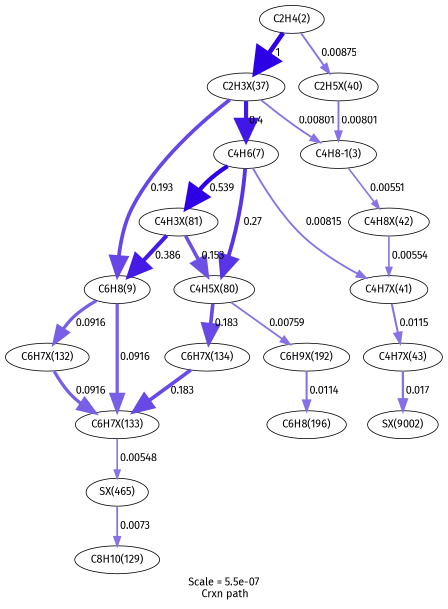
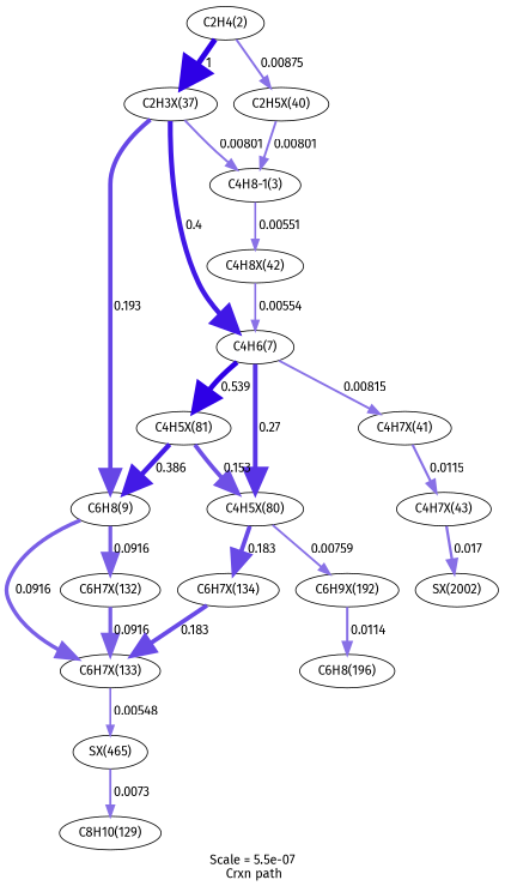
  digraph {
    fontname="Fira Sans"
    label="Scale = 5.5e-07\l Crxn path"
    node [fontname="Fira Sans"]
    edge [arrowsize=1.18 color="0.7, 0.508, 0.9" fontname="Fira Sans" style="setlinewidth(4.2)"]
    n1 [label="C2H4(2)"]
    n2 [label="C2H3X(37)"]
    n3 [label="C2H5X(40)"]
    n4 [label="C4H6(7)"]
    n5 [label="C6H8(9)"]
    n6 [label="C4H8-1(3)"]
-   n7 [label="C4H3X(81)"]
+   n7 [label="C4H5X(81)"]
    n8 [label="C4H5X(80)"]
    n9 [label="C4H7X(41)"]
    n10 [label="C6H7X(133)"]
    n11 [label="C6H7X(132)"]
    n12 [label="C4H8X(42)"]
    n13 [label="C6H7X(134)"]
    n14 [label="C6H9X(192)"]
    n15 [label="C4H7X(43)"]
    n16 [label="SX(465)"]
    n17 [label="C6H8(196)"]
-   n18 [label="SX(9002)"]
+   n18 [label="SX(2002)"]
    n19 [label="C8H10(129)"]
    n1 -> n2 [arrowsize=3 color="0.7, 1.5, 0.9" label=" 1" style="setlinewidth(6)"]
    n1 -> n3 [arrowsize=1.21 color="0.7, 0.509, 0.9" label=" 0.00875" style="setlinewidth(2.42)"]
    n2 -> n4 [arrowsize=2.65 color="0.7, 0.9, 0.9" label=" 0.4" style="setlinewidth(5.31)"]
    n2 -> n5 [arrowsize=2.38 color="0.7, 0.693, 0.9" label=" 0.193" style="setlinewidth(4.76)"]
    n2 -> n6 [label=" 0.00801" style="setlinewidth(2.36)"]
    n3 -> n6 [label=" 0.00801" style="setlinewidth(2.36)"]
    n4 -> n7 [arrowsize=2.77 color="0.7, 1.04, 0.9" label=" 0.539" style="setlinewidth(5.53)"]
    n4 -> n8 [arrowsize=2.51 color="0.7, 0.77, 0.9" label=" 0.27" style="setlinewidth(5.01)"]
    n4 -> n9 [label=" 0.00815" style="setlinewidth(2.37)"]
    n5 -> n10 [arrowsize=2.1 color="0.7, 0.592, 0.9" label=" 0.0916"]
    n5 -> n11 [arrowsize=2.1 color="0.7, 0.592, 0.9" label=" 0.0916"]
    n6 -> n12 [arrowsize=1.04 color="0.7, 0.506, 0.9" label=" 0.00551" style="setlinewidth(2.07)"]
    n7 -> n5 [arrowsize=2.64 color="0.7, 0.886, 0.9" label=" 0.386" style="setlinewidth(5.28)"]
    n7 -> n8 [arrowsize=2.29 color="0.7, 0.653, 0.9" label=" 0.153" style="setlinewidth(4.58)"]
    n8 -> n13 [arrowsize=2.36 color="0.7, 0.683, 0.9" label=" 0.183" style="setlinewidth(4.72)"]
    n8 -> n14 [arrowsize=1.16 label=" 0.00759" style="setlinewidth(2.31)"]
    n9 -> n15 [arrowsize=1.32 color="0.7, 0.512, 0.9" label=" 0.0115" style="setlinewidth(2.63)"]
    n10 -> n16 [arrowsize=1.03 color="0.7, 0.505, 0.9" label=" 0.00548" style="setlinewidth(2.07)"]
    n11 -> n10 [arrowsize=2.1 color="0.7, 0.592, 0.9" label=" 0.0916"]
-   n12 -> n9 [arrowsize=1.04 color="0.7, 0.506, 0.9" label=" 0.00554" style="setlinewidth(2.08)"]
+   n12 -> n4 [arrowsize=1.04 color="0.7, 0.506, 0.9" label=" 0.00554" style="setlinewidth(2.08)"]
    n13 -> n10 [arrowsize=2.36 color="0.7, 0.683, 0.9" label=" 0.183" style="setlinewidth(4.72)"]
    n14 -> n17 [arrowsize=1.31 color="0.7, 0.511, 0.9" label=" 0.0114" style="setlinewidth(2.62)"]
    n15 -> n18 [arrowsize=1.46 color="0.7, 0.517, 0.9" label=" 0.017" style="setlinewidth(2.92)"]
    n16 -> n19 [arrowsize=1.14 color="0.7, 0.507, 0.9" label=" 0.0073" style="setlinewidth(2.29)"]
  }
